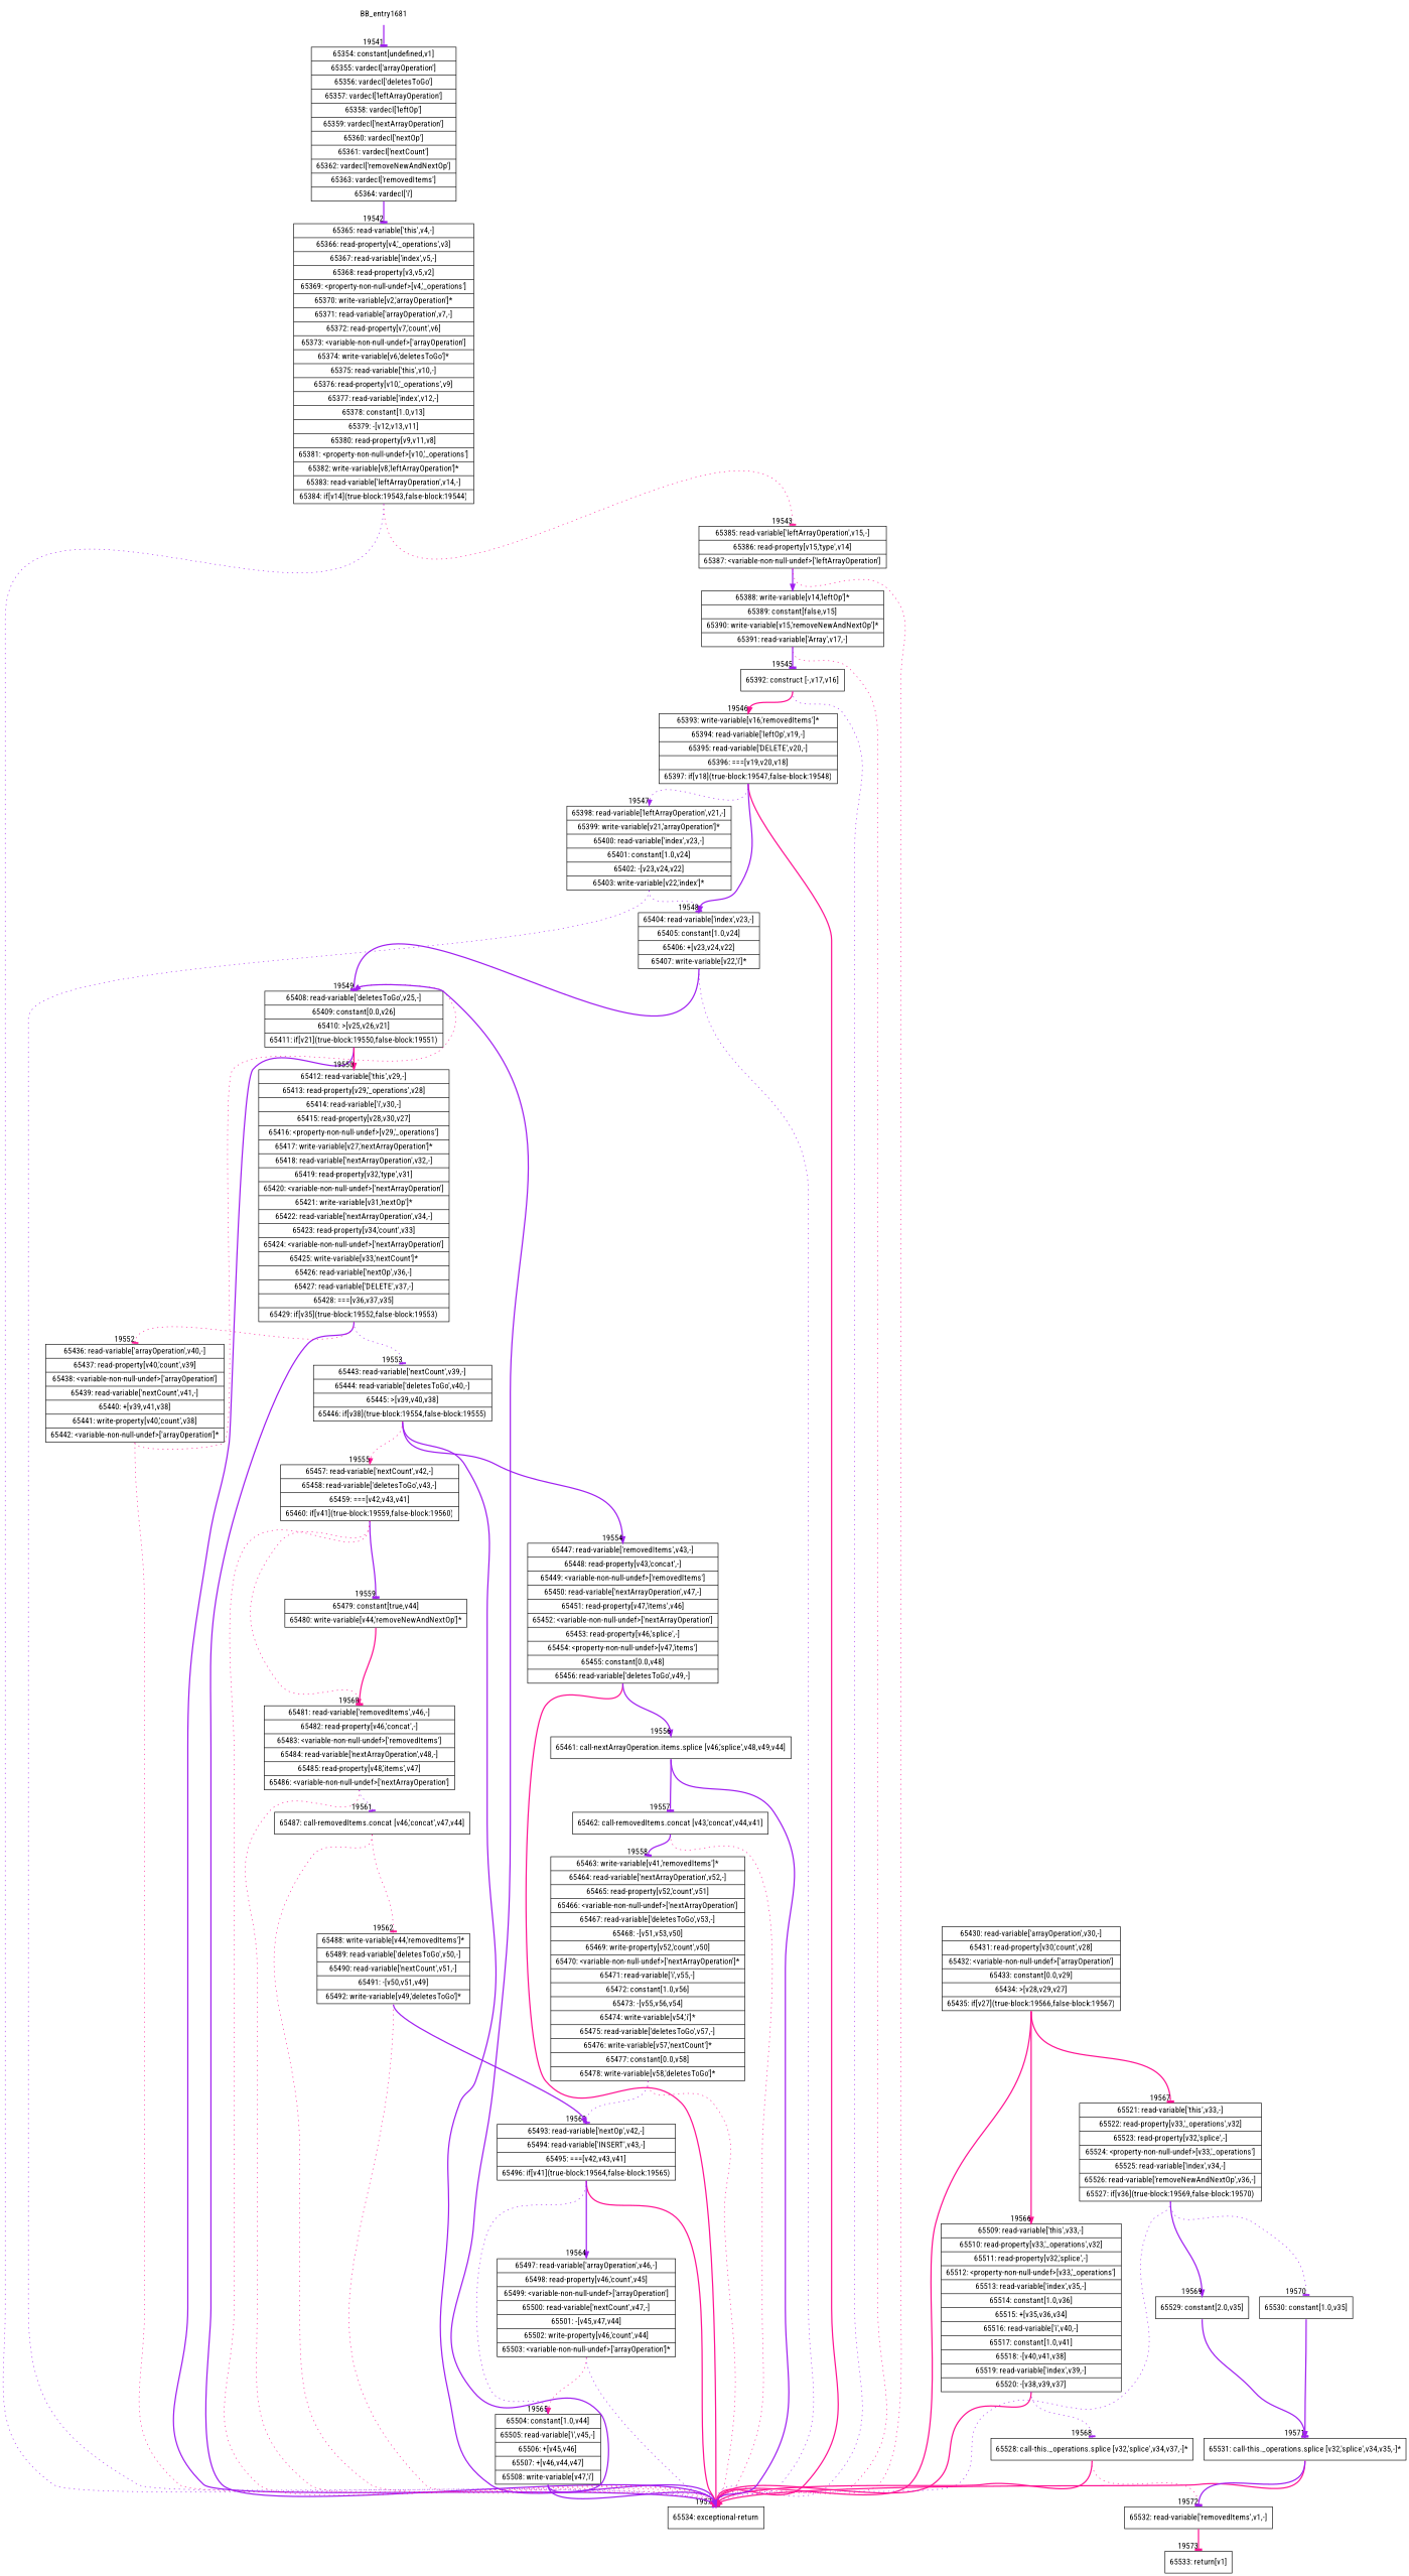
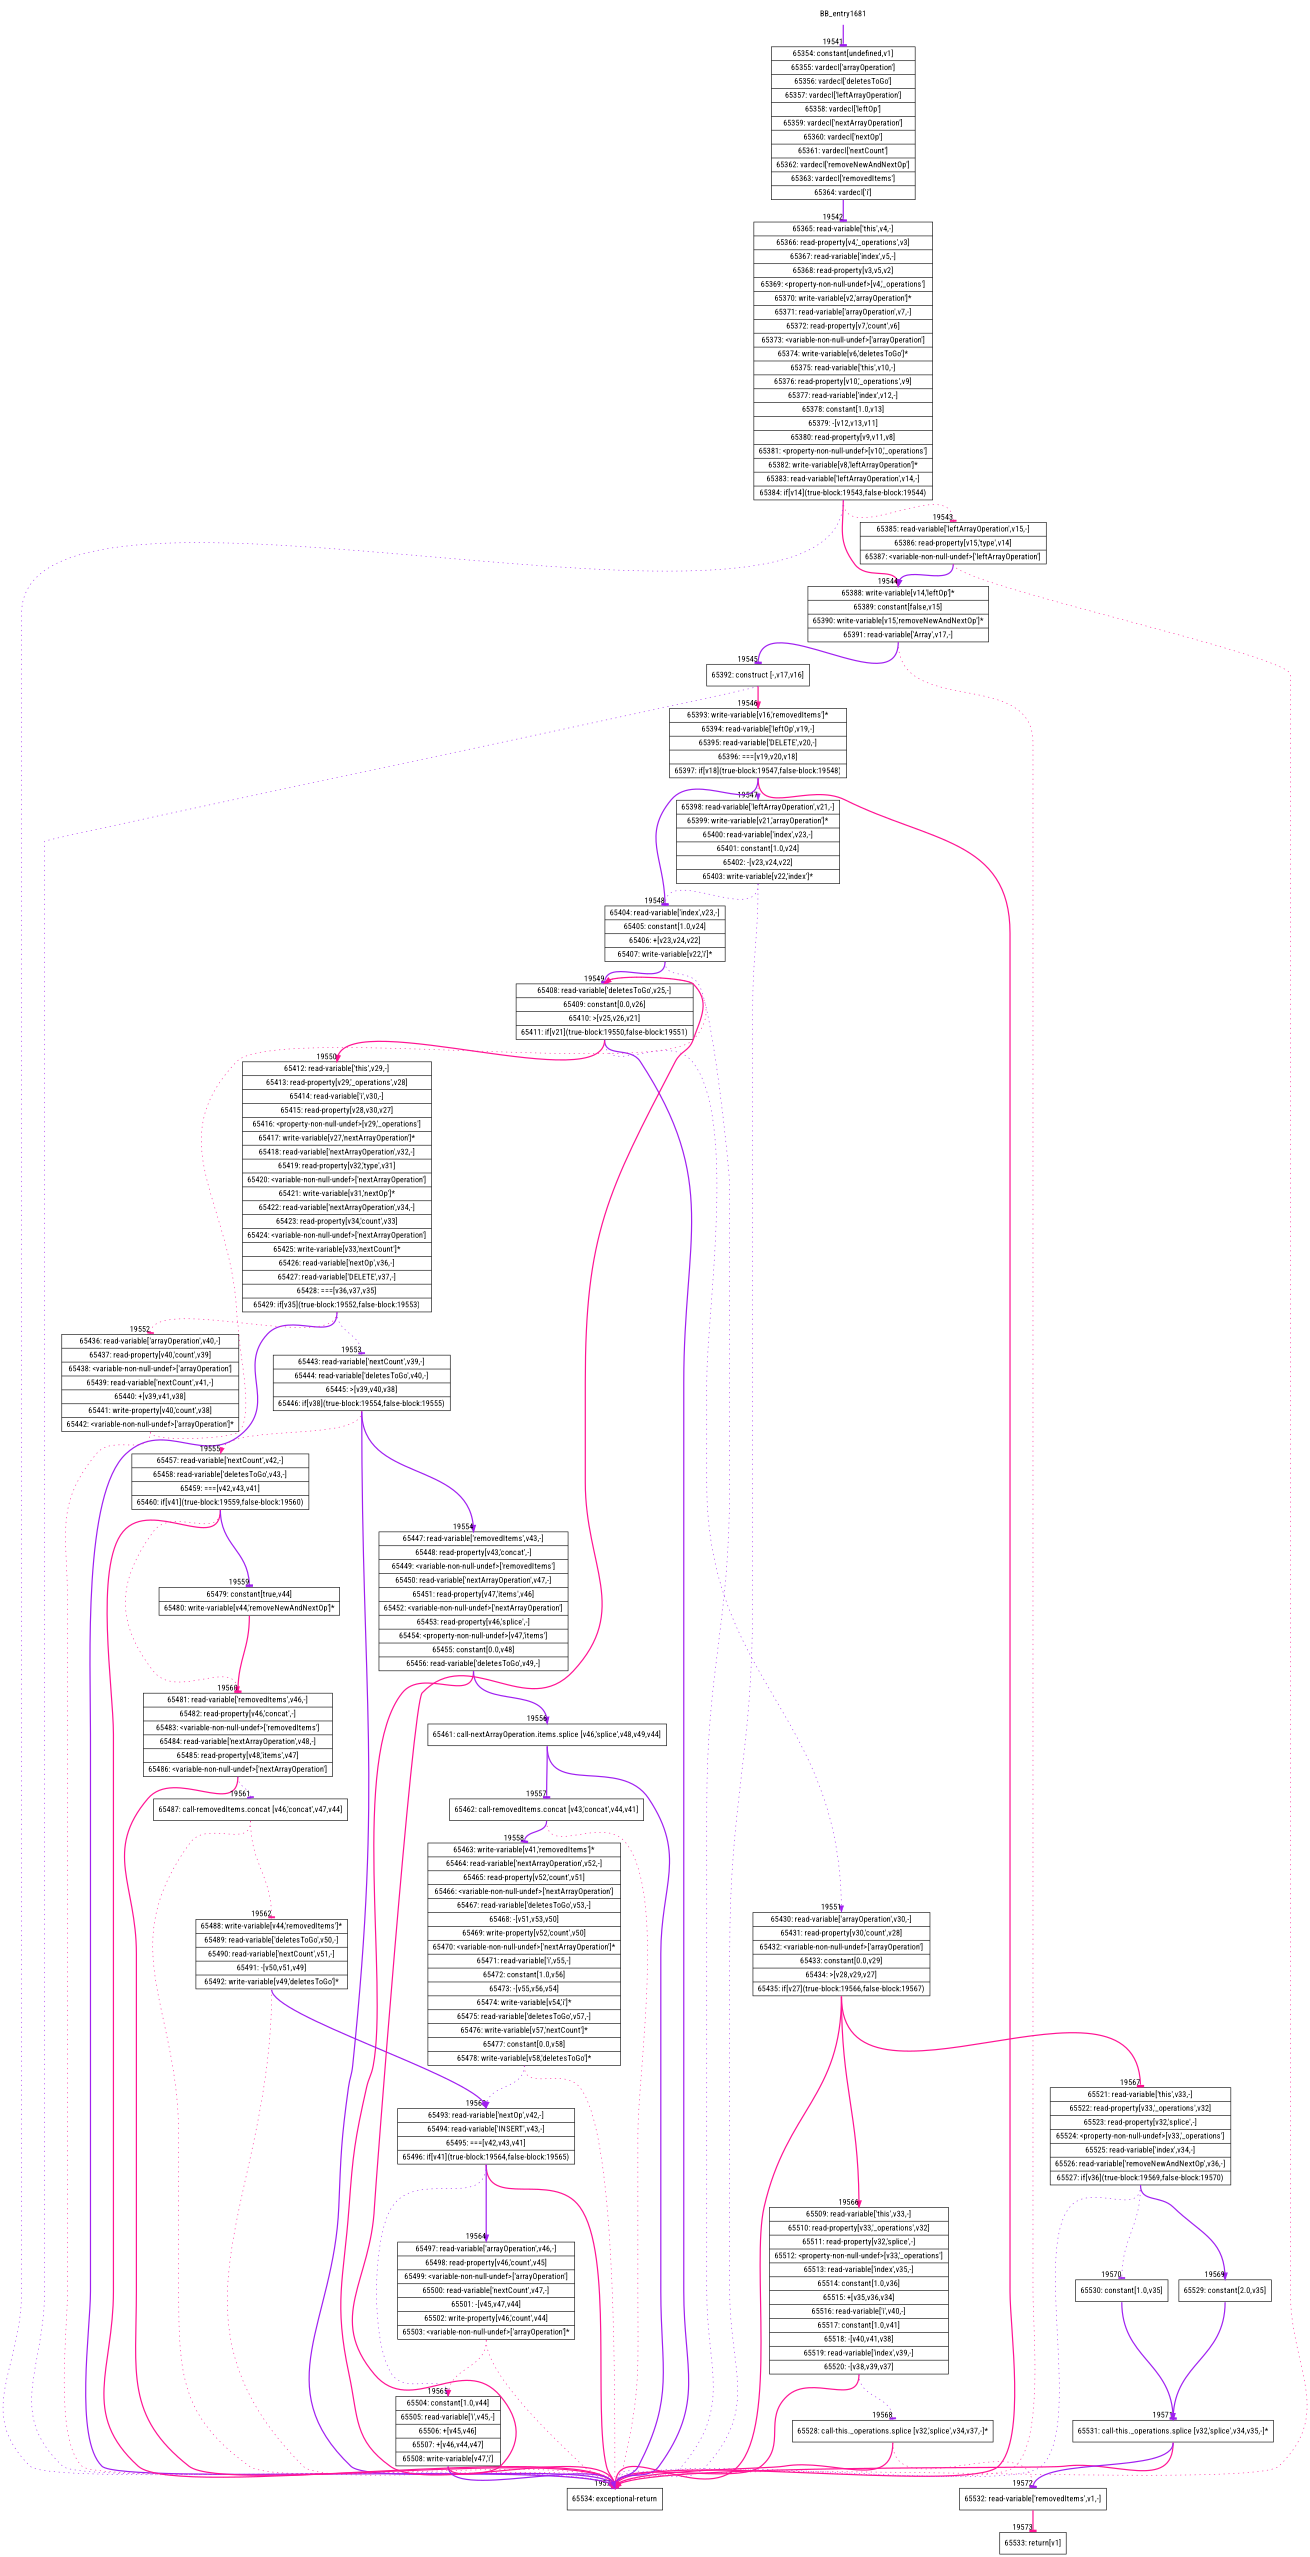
  digraph {
    fontname="Roboto Condensed"
    rankdir=TD
    node [fontname="Roboto Condensed" shape=record]
    edge [arrowhead=normal color=purple fontname="Roboto Condensed" headport=n style=bold tailport=s]
    n1 [label=BB_entry1681 shape=none]
    n2 [label="{65354: constant[undefined,v1]|65355: vardecl['arrayOperation']|65356: vardecl['deletesToGo']|65357: vardecl['leftArrayOperation']|65358: vardecl['leftOp']|65359: vardecl['nextArrayOperation']|65360: vardecl['nextOp']|65361: vardecl['nextCount']|65362: vardecl['removeNewAndNextOp']|65363: vardecl['removedItems']|65364: vardecl['i']}"]
    n3 [label="{65365: read-variable['this',v4,-]|65366: read-property[v4,'_operations',v3]|65367: read-variable['index',v5,-]|65368: read-property[v3,v5,v2]|65369: \<property-non-null-undef\>[v4,'_operations']|65370: write-variable[v2,'arrayOperation']*|65371: read-variable['arrayOperation',v7,-]|65372: read-property[v7,'count',v6]|65373: \<variable-non-null-undef\>['arrayOperation']|65374: write-variable[v6,'deletesToGo']*|65375: read-variable['this',v10,-]|65376: read-property[v10,'_operations',v9]|65377: read-variable['index',v12,-]|65378: constant[1.0,v13]|65379: -[v12,v13,v11]|65380: read-property[v9,v11,v8]|65381: \<property-non-null-undef\>[v10,'_operations']|65382: write-variable[v8,'leftArrayOperation']*|65383: read-variable['leftArrayOperation',v14,-]|65384: if[v14](true-block:19543,false-block:19544)}"]
    n4 [label="{65388: write-variable[v14,'leftOp']*|65389: constant[false,v15]|65390: write-variable[v15,'removeNewAndNextOp']*|65391: read-variable['Array',v17,-]}"]
    n5 [label="{65385: read-variable['leftArrayOperation',v15,-]|65386: read-property[v15,'type',v14]|65387: \<variable-non-null-undef\>['leftArrayOperation']}"]
    n6 [label="{65534: exceptional-return}"]
    n7 [label="{65392: construct [-,v17,v16]}"]
    n8 [label="{65393: write-variable[v16,'removedItems']*|65394: read-variable['leftOp',v19,-]|65395: read-variable['DELETE',v20,-]|65396: ===[v19,v20,v18]|65397: if[v18](true-block:19547,false-block:19548)}"]
    n9 [label="{65398: read-variable['leftArrayOperation',v21,-]|65399: write-variable[v21,'arrayOperation']*|65400: read-variable['index',v23,-]|65401: constant[1.0,v24]|65402: -[v23,v24,v22]|65403: write-variable[v22,'index']*}"]
    n10 [label="{65404: read-variable['index',v23,-]|65405: constant[1.0,v24]|65406: +[v23,v24,v22]|65407: write-variable[v22,'i']*}"]
    n11 [label="{65408: read-variable['deletesToGo',v25,-]|65409: constant[0.0,v26]|65410: \>[v25,v26,v21]|65411: if[v21](true-block:19550,false-block:19551)}"]
    n12 [label="{65412: read-variable['this',v29,-]|65413: read-property[v29,'_operations',v28]|65414: read-variable['i',v30,-]|65415: read-property[v28,v30,v27]|65416: \<property-non-null-undef\>[v29,'_operations']|65417: write-variable[v27,'nextArrayOperation']*|65418: read-variable['nextArrayOperation',v32,-]|65419: read-property[v32,'type',v31]|65420: \<variable-non-null-undef\>['nextArrayOperation']|65421: write-variable[v31,'nextOp']*|65422: read-variable['nextArrayOperation',v34,-]|65423: read-property[v34,'count',v33]|65424: \<variable-non-null-undef\>['nextArrayOperation']|65425: write-variable[v33,'nextCount']*|65426: read-variable['nextOp',v36,-]|65427: read-variable['DELETE',v37,-]|65428: ===[v36,v37,v35]|65429: if[v35](true-block:19552,false-block:19553)}"]
    n13 [label="{65430: read-variable['arrayOperation',v30,-]|65431: read-property[v30,'count',v28]|65432: \<variable-non-null-undef\>['arrayOperation']|65433: constant[0.0,v29]|65434: \>[v28,v29,v27]|65435: if[v27](true-block:19566,false-block:19567)}"]
    n14 [label="{65436: read-variable['arrayOperation',v40,-]|65437: read-property[v40,'count',v39]|65438: \<variable-non-null-undef\>['arrayOperation']|65439: read-variable['nextCount',v41,-]|65440: +[v39,v41,v38]|65441: write-property[v40,'count',v38]|65442: \<variable-non-null-undef\>['arrayOperation']*}"]
    n15 [label="{65443: read-variable['nextCount',v39,-]|65444: read-variable['deletesToGo',v40,-]|65445: \>[v39,v40,v38]|65446: if[v38](true-block:19554,false-block:19555)}"]
    n16 [label="{65509: read-variable['this',v33,-]|65510: read-property[v33,'_operations',v32]|65511: read-property[v32,'splice',-]|65512: \<property-non-null-undef\>[v33,'_operations']|65513: read-variable['index',v35,-]|65514: constant[1.0,v36]|65515: +[v35,v36,v34]|65516: read-variable['i',v40,-]|65517: constant[1.0,v41]|65518: -[v40,v41,v38]|65519: read-variable['index',v39,-]|65520: -[v38,v39,v37]}"]
    n17 [label="{65521: read-variable['this',v33,-]|65522: read-property[v33,'_operations',v32]|65523: read-property[v32,'splice',-]|65524: \<property-non-null-undef\>[v33,'_operations']|65525: read-variable['index',v34,-]|65526: read-variable['removeNewAndNextOp',v36,-]|65527: if[v36](true-block:19569,false-block:19570)}"]
    n18 [label="{65447: read-variable['removedItems',v43,-]|65448: read-property[v43,'concat',-]|65449: \<variable-non-null-undef\>['removedItems']|65450: read-variable['nextArrayOperation',v47,-]|65451: read-property[v47,'items',v46]|65452: \<variable-non-null-undef\>['nextArrayOperation']|65453: read-property[v46,'splice',-]|65454: \<property-non-null-undef\>[v47,'items']|65455: constant[0.0,v48]|65456: read-variable['deletesToGo',v49,-]}"]
    n19 [label="{65457: read-variable['nextCount',v42,-]|65458: read-variable['deletesToGo',v43,-]|65459: ===[v42,v43,v41]|65460: if[v41](true-block:19559,false-block:19560)}"]
    n20 [label="{65528: call-this._operations.splice [v32,'splice',v34,v37,-]*}"]
    n21 [label="{65529: constant[2.0,v35]}"]
    n22 [label="{65530: constant[1.0,v35]}"]
    n23 [label="{65461: call-nextArrayOperation.items.splice [v46,'splice',v48,v49,v44]}"]
    n24 [label="{65479: constant[true,v44]|65480: write-variable[v44,'removeNewAndNextOp']*}"]
    n25 [label="{65481: read-variable['removedItems',v46,-]|65482: read-property[v46,'concat',-]|65483: \<variable-non-null-undef\>['removedItems']|65484: read-variable['nextArrayOperation',v48,-]|65485: read-property[v48,'items',v47]|65486: \<variable-non-null-undef\>['nextArrayOperation']}"]
    n26 [label="{65532: read-variable['removedItems',v1,-]}"]
    n27 [label="{65531: call-this._operations.splice [v32,'splice',v34,v35,-]*}"]
    n28 [label="{65462: call-removedItems.concat [v43,'concat',v44,v41]}"]
    n29 [label="{65487: call-removedItems.concat [v46,'concat',v47,v44]}"]
    n30 [label="{65463: write-variable[v41,'removedItems']*|65464: read-variable['nextArrayOperation',v52,-]|65465: read-property[v52,'count',v51]|65466: \<variable-non-null-undef\>['nextArrayOperation']|65467: read-variable['deletesToGo',v53,-]|65468: -[v51,v53,v50]|65469: write-property[v52,'count',v50]|65470: \<variable-non-null-undef\>['nextArrayOperation']*|65471: read-variable['i',v55,-]|65472: constant[1.0,v56]|65473: -[v55,v56,v54]|65474: write-variable[v54,'i']*|65475: read-variable['deletesToGo',v57,-]|65476: write-variable[v57,'nextCount']*|65477: constant[0.0,v58]|65478: write-variable[v58,'deletesToGo']*}"]
    n31 [label="{65488: write-variable[v44,'removedItems']*|65489: read-variable['deletesToGo',v50,-]|65490: read-variable['nextCount',v51,-]|65491: -[v50,v51,v49]|65492: write-variable[v49,'deletesToGo']*}"]
    n32 [label="{65493: read-variable['nextOp',v42,-]|65494: read-variable['INSERT',v43,-]|65495: ===[v42,v43,v41]|65496: if[v41](true-block:19564,false-block:19565)}"]
    n33 [label="{65497: read-variable['arrayOperation',v46,-]|65498: read-property[v46,'count',v45]|65499: \<variable-non-null-undef\>['arrayOperation']|65500: read-variable['nextCount',v47,-]|65501: -[v45,v47,v44]|65502: write-property[v46,'count',v44]|65503: \<variable-non-null-undef\>['arrayOperation']*}"]
    n34 [label="{65504: constant[1.0,v44]|65505: read-variable['i',v45,-]|65506: +[v45,v46]|65507: +[v46,v44,v47]|65508: write-variable[v47,'i']}"]
    n35 [label="{65533: return[v1]}"]
    n1 -> n2 [arrowhead=tee headlabel="    19541"]
    n2 -> n3 [arrowhead=tee headlabel="      19542"]
+   n3 -> n4 [color=deeppink headlabel="      19544"]
    n3 -> n5 [arrowhead=tee color=deeppink headlabel="      19543" style=dotted]
    n3 -> n6 [arrowhead=tee headlabel="      19574" style=dotted]
    n4 -> n6 [arrowhead=tee color=deeppink style=dotted]
    n4 -> n7 [arrowhead=tee headlabel="      19545"]
    n5 -> n4
    n5 -> n6 [color=deeppink style=dotted]
    n7 -> n6 [arrowhead=tee style=dotted]
    n7 -> n8 [color=deeppink headlabel="      19546"]
    n8 -> n6 [arrowhead=tee color=deeppink]
    n8 -> n9 [headlabel="      19547" style=dotted]
-   n8 -> n10 [headlabel="      19548"]
+   n8 -> n10 [arrowhead=tee headlabel="      19548"]
    n9 -> n6 [style=dotted]
    n9 -> n10 [arrowhead=tee style=dotted]
    n10 -> n6 [arrowhead=tee style=dotted]
    n10 -> n11 [arrowhead=tee headlabel="      19549"]
    n11 -> n6 [arrowhead=tee]
    n11 -> n12 [color=deeppink headlabel="      19550"]
+   n11 -> n13 [headlabel="      19551" style=dotted]
    n12 -> n6
    n12 -> n14 [arrowhead=tee color=deeppink headlabel="      19552" style=dotted]
    n12 -> n15 [arrowhead=tee headlabel="      19553" style=dotted]
    n13 -> n6 [color=deeppink]
    n13 -> n16 [color=deeppink headlabel="      19566"]
    n13 -> n17 [arrowhead=tee color=deeppink headlabel="      19567"]
    n14 -> n6 [color=deeppink style=dotted]
    n14 -> n11 [color=deeppink style=dotted]
    n15 -> n6
    n15 -> n18 [headlabel="      19554"]
    n15 -> n19 [color=deeppink headlabel="      19555" style=dotted]
    n16 -> n6 [arrowhead=tee color=deeppink]
    n16 -> n20 [arrowhead=tee headlabel="      19568" style=dotted]
    n17 -> n6 [style=dotted]
    n17 -> n21 [headlabel="      19569"]
    n17 -> n22 [arrowhead=tee headlabel="      19570" style=dotted]
    n18 -> n6 [color=deeppink]
    n18 -> n23 [headlabel="      19556"]
-   n19 -> n6 [color=deeppink style=dotted]
+   n19 -> n6 [color=deeppink]
    n19 -> n24 [arrowhead=tee headlabel="      19559"]
    n19 -> n25 [color=deeppink headlabel="      19560" style=dotted]
    n20 -> n6 [color=deeppink]
    n20 -> n26 [arrowhead=tee color=deeppink headlabel="      19572" style=dotted]
    n21 -> n27 [arrowhead=tee headlabel="      19571"]
    n22 -> n27
    n23 -> n6 [arrowhead=tee]
    n23 -> n28 [arrowhead=tee headlabel="      19557"]
    n24 -> n25 [arrowhead=tee color=deeppink]
-   n25 -> n6 [color=deeppink style=dotted]
+   n25 -> n6 [color=deeppink]
    n25 -> n29 [arrowhead=tee headlabel="      19561" style=dotted]
    n26 -> n35 [arrowhead=tee color=deeppink headlabel="      19573"]
    n27 -> n6 [color=deeppink]
    n27 -> n26 [arrowhead=tee]
    n28 -> n6 [color=deeppink style=dotted]
    n28 -> n30 [arrowhead=tee headlabel="      19558"]
    n29 -> n6 [color=deeppink style=dotted]
    n29 -> n31 [arrowhead=tee color=deeppink headlabel="      19562" style=dotted]
    n30 -> n6 [color=deeppink style=dotted]
-   n30 -> n32 [arrowhead=tee headlabel="      19563" style=dotted]
+   n30 -> n32 [headlabel="      19563" style=dotted]
    n31 -> n6 [color=deeppink style=dotted]
    n31 -> n32
    n32 -> n6 [arrowhead=tee color=deeppink]
    n32 -> n33 [headlabel="      19564"]
    n32 -> n34 [headlabel="      19565" style=dotted]
-   n33 -> n6 [style=dotted]
+   n33 -> n6 [color=deeppink style=dotted]
    n33 -> n34 [color=deeppink style=dotted]
    n34 -> n6
-   n34 -> n11
+   n34 -> n11 [color=deeppink]
  }
